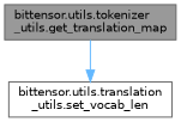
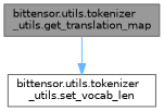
  digraph {
    rankdir=TB
    node [fontname=Helvetica fontsize=10 shape=box style=filled]
    n1 [color=gray40 fillcolor=grey60 fontcolor=black height=0.2 label="bittensor.utils.tokenizer\l_utils.get_translation_map" width=0.4]
-   n2 [color=grey40 fillcolor=white height=0.2 label="bittensor.utils.translation\l_utils.set_vocab_len" width=0.4]
+   n2 [color=grey40 fillcolor=white height=0.2 label="bittensor.utils.tokenizer\l_utils.set_vocab_len" width=0.4]
    n1 -> n2 [color=steelblue1 fontname=Helvetica fontsize=10 labelfontname=Helvetica labelfontsize=10 style=solid]
  }
